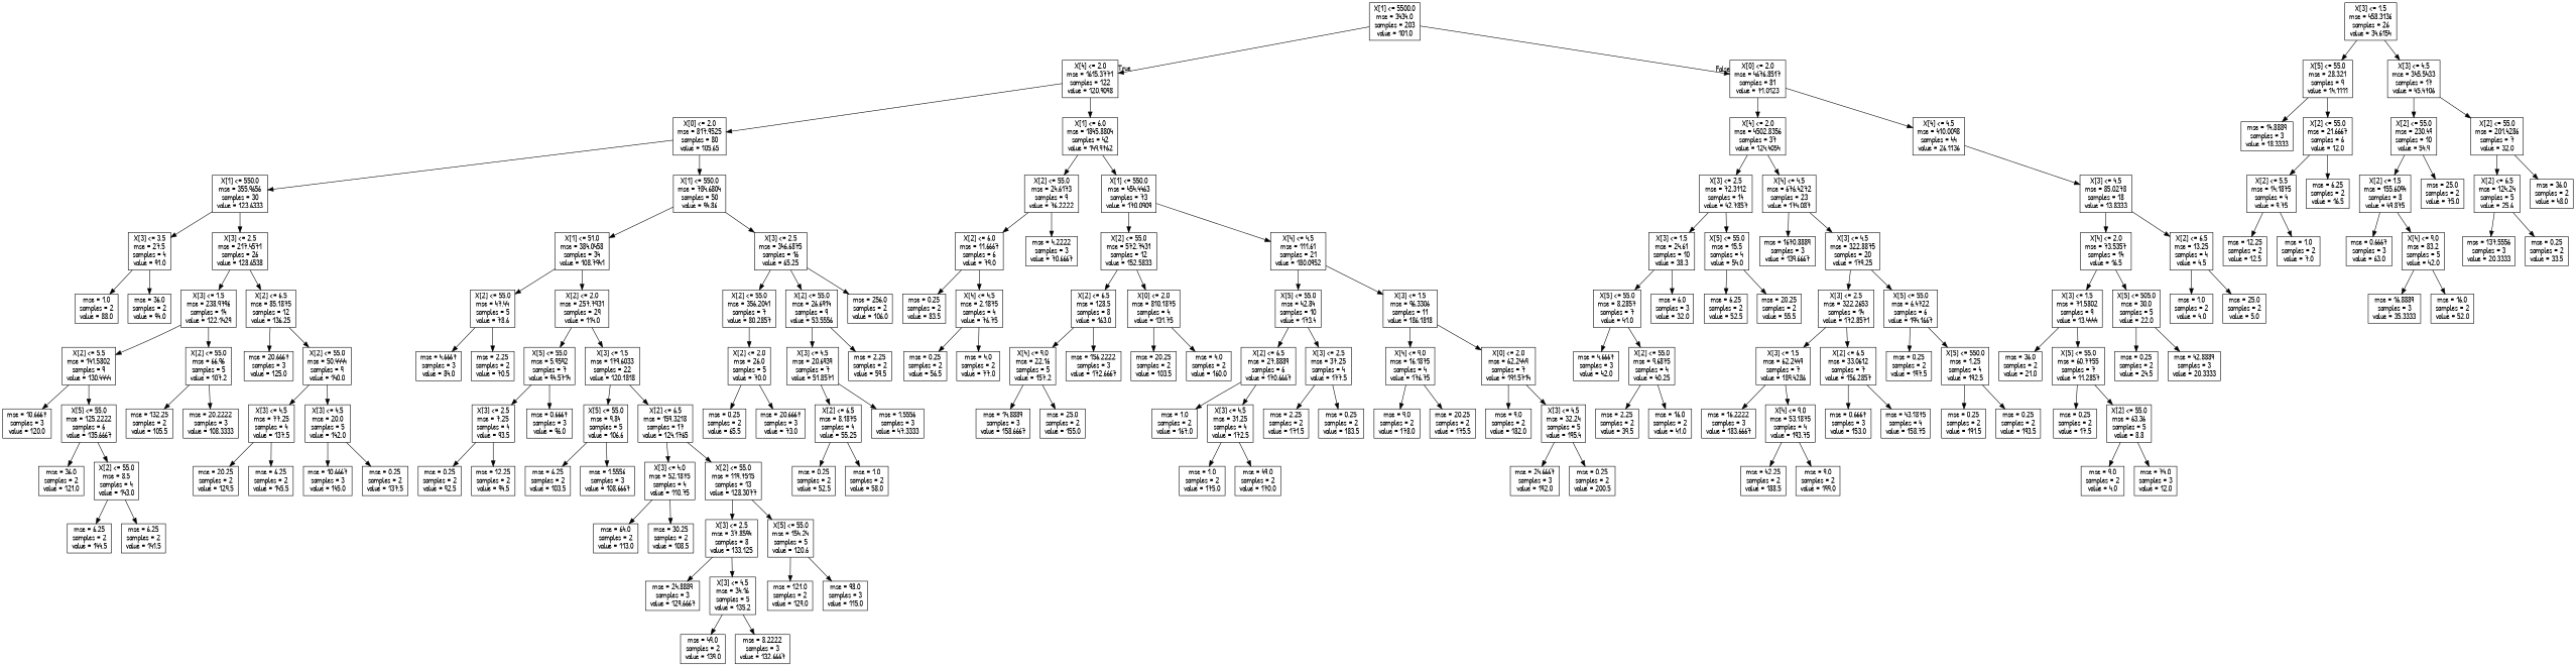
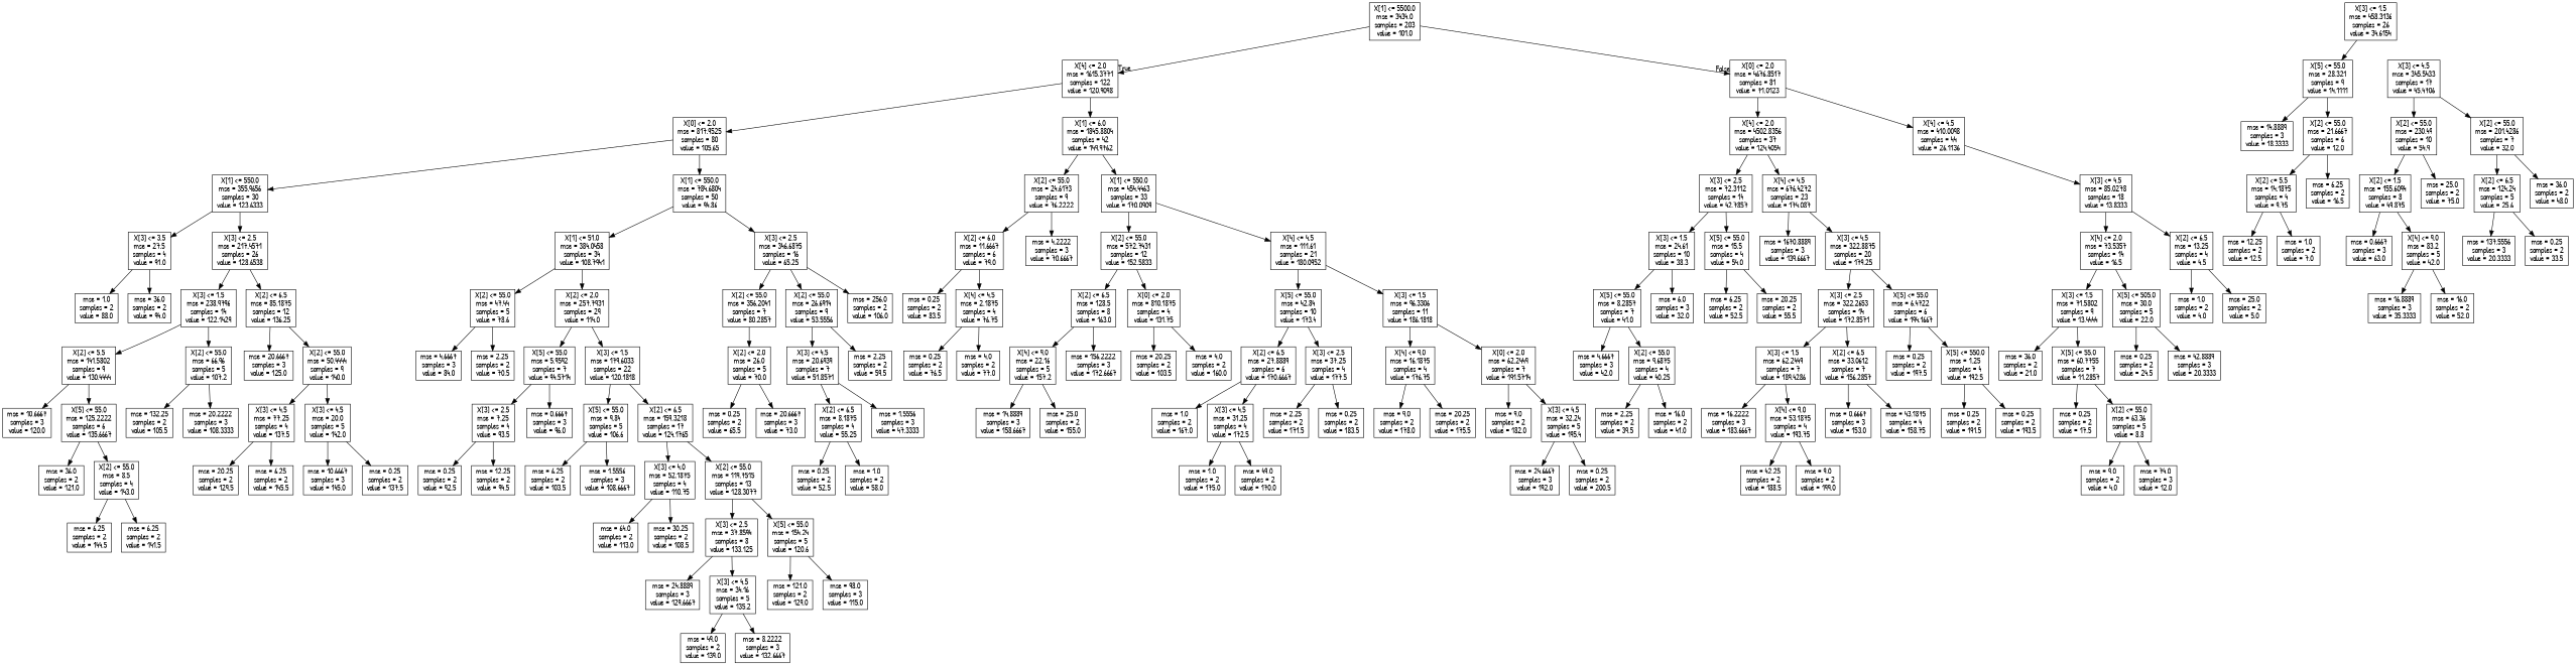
  digraph {
    fontname="Patrick Hand"
    node [fontname="Patrick Hand" shape=box]
    edge [fontname="Patrick Hand"]
    n1 [label="X[1] <= 5500.0\nmse = 3434.0\nsamples = 203\nvalue = 101.0"]
    n2 [label="X[4] <= 2.0\nmse = 1615.3771\nsamples = 122\nvalue = 120.9098"]
    n3 [label="X[0] <= 2.0\nmse = 4676.8517\nsamples = 81\nvalue = 71.0123"]
    n4 [label="X[0] <= 2.0\nmse = 817.9525\nsamples = 80\nvalue = 105.65"]
    n5 [label="X[1] <= 6.0\nmse = 1845.8804\nsamples = 42\nvalue = 149.9762"]
    n6 [label="X[4] <= 2.0\nmse = 4502.8356\nsamples = 37\nvalue = 124.4054"]
    n7 [label="X[4] <= 4.5\nmse = 410.0098\nsamples = 44\nvalue = 26.1136"]
    n8 [label="X[1] <= 550.0\nmse = 355.9656\nsamples = 30\nvalue = 123.6333"]
    n9 [label="X[1] <= 550.0\nmse = 784.6804\nsamples = 50\nvalue = 94.86"]
    n10 [label="X[2] <= 55.0\nmse = 24.6173\nsamples = 9\nvalue = 76.2222"]
-   n11 [label="X[1] <= 550.0\nmse = 454.4463\nsamples = 73\nvalue = 170.0909"]
+   n11 [label="X[1] <= 550.0\nmse = 454.4463\nsamples = 33\nvalue = 170.0909"]
    n12 [label="X[3] <= 3.5\nmse = 27.5\nsamples = 4\nvalue = 91.0"]
    n13 [label="X[3] <= 2.5\nmse = 217.4571\nsamples = 26\nvalue = 128.6538"]
    n14 [label="X[1] <= 51.0\nmse = 384.0458\nsamples = 34\nvalue = 108.7941"]
    n15 [label="X[3] <= 2.5\nmse = 346.6875\nsamples = 16\nvalue = 65.25"]
    n16 [label="mse = 1.0\nsamples = 2\nvalue = 88.0"]
    n17 [label="mse = 36.0\nsamples = 2\nvalue = 94.0"]
    n18 [label="X[3] <= 1.5\nmse = 238.9796\nsamples = 14\nvalue = 122.1429"]
    n19 [label="X[2] <= 6.5\nmse = 85.1875\nsamples = 12\nvalue = 136.25"]
    n20 [label="X[2] <= 5.5\nmse = 141.5802\nsamples = 9\nvalue = 130.4444"]
    n21 [label="X[2] <= 55.0\nmse = 66.96\nsamples = 5\nvalue = 107.2"]
    n22 [label="mse = 20.6667\nsamples = 3\nvalue = 125.0"]
    n23 [label="X[2] <= 55.0\nmse = 50.4444\nsamples = 9\nvalue = 140.0"]
    n24 [label="mse = 10.6667\nsamples = 3\nvalue = 120.0"]
    n25 [label="X[5] <= 55.0\nmse = 125.2222\nsamples = 6\nvalue = 135.6667"]
    n26 [label="mse = 132.25\nsamples = 2\nvalue = 105.5"]
    n27 [label="mse = 20.2222\nsamples = 3\nvalue = 108.3333"]
    n28 [label="mse = 36.0\nsamples = 2\nvalue = 121.0"]
    n29 [label="X[2] <= 55.0\nmse = 8.5\nsamples = 4\nvalue = 143.0"]
    n30 [label="mse = 6.25\nsamples = 2\nvalue = 144.5"]
    n31 [label="mse = 6.25\nsamples = 2\nvalue = 141.5"]
    n32 [label="X[3] <= 4.5\nmse = 77.25\nsamples = 4\nvalue = 137.5"]
    n33 [label="X[3] <= 4.5\nmse = 20.0\nsamples = 5\nvalue = 142.0"]
    n34 [label="mse = 20.25\nsamples = 2\nvalue = 129.5"]
    n35 [label="mse = 6.25\nsamples = 2\nvalue = 145.5"]
    n36 [label="mse = 10.6667\nsamples = 3\nvalue = 145.0"]
    n37 [label="mse = 0.25\nsamples = 2\nvalue = 137.5"]
    n38 [label="X[2] <= 55.0\nmse = 47.44\nsamples = 5\nvalue = 78.6"]
    n39 [label="X[2] <= 2.0\nmse = 257.7931\nsamples = 29\nvalue = 114.0"]
    n40 [label="X[2] <= 55.0\nmse = 356.2041\nsamples = 7\nvalue = 80.2857"]
    n41 [label="X[2] <= 55.0\nmse = 26.6914\nsamples = 9\nvalue = 53.5556"]
    n42 [label="mse = 256.0\nsamples = 2\nvalue = 106.0"]
    n43 [label="mse = 4.6667\nsamples = 3\nvalue = 84.0"]
    n44 [label="mse = 2.25\nsamples = 2\nvalue = 70.5"]
    n45 [label="X[5] <= 55.0\nmse = 5.9592\nsamples = 7\nvalue = 94.5714"]
    n46 [label="X[3] <= 1.5\nmse = 179.6033\nsamples = 22\nvalue = 120.1818"]
    n47 [label="X[3] <= 2.5\nmse = 7.25\nsamples = 4\nvalue = 93.5"]
    n48 [label="mse = 0.6667\nsamples = 3\nvalue = 96.0"]
    n49 [label="X[5] <= 55.0\nmse = 9.84\nsamples = 5\nvalue = 106.6"]
    n50 [label="X[2] <= 6.5\nmse = 159.3218\nsamples = 17\nvalue = 124.1765"]
    n51 [label="mse = 0.25\nsamples = 2\nvalue = 92.5"]
    n52 [label="mse = 12.25\nsamples = 2\nvalue = 94.5"]
    n53 [label="mse = 6.25\nsamples = 2\nvalue = 103.5"]
    n54 [label="mse = 1.5556\nsamples = 3\nvalue = 108.6667"]
    n55 [label="X[3] <= 4.0\nmse = 52.1875\nsamples = 4\nvalue = 110.75"]
    n56 [label="X[2] <= 55.0\nmse = 119.7515\nsamples = 13\nvalue = 128.3077"]
    n57 [label="mse = 64.0\nsamples = 2\nvalue = 113.0"]
    n58 [label="mse = 30.25\nsamples = 2\nvalue = 108.5"]
    n59 [label="X[3] <= 2.5\nmse = 37.8594\nsamples = 8\nvalue = 133.125"]
    n60 [label="X[5] <= 55.0\nmse = 154.24\nsamples = 5\nvalue = 120.6"]
    n61 [label="mse = 24.8889\nsamples = 3\nvalue = 129.6667"]
    n62 [label="X[3] <= 4.5\nmse = 34.16\nsamples = 5\nvalue = 135.2"]
    n63 [label="mse = 121.0\nsamples = 2\nvalue = 129.0"]
    n64 [label="mse = 98.0\nsamples = 3\nvalue = 115.0"]
    n65 [label="mse = 49.0\nsamples = 2\nvalue = 139.0"]
    n66 [label="mse = 8.2222\nsamples = 3\nvalue = 132.6667"]
    n67 [label="X[2] <= 2.0\nmse = 26.0\nsamples = 5\nvalue = 70.0"]
    n68 [label="X[3] <= 4.5\nmse = 20.6939\nsamples = 7\nvalue = 51.8571"]
    n69 [label="mse = 2.25\nsamples = 2\nvalue = 59.5"]
    n70 [label="mse = 0.25\nsamples = 2\nvalue = 65.5"]
    n71 [label="mse = 20.6667\nsamples = 3\nvalue = 73.0"]
    n72 [label="X[2] <= 6.5\nmse = 8.1875\nsamples = 4\nvalue = 55.25"]
    n73 [label="mse = 1.5556\nsamples = 3\nvalue = 47.3333"]
    n74 [label="mse = 0.25\nsamples = 2\nvalue = 52.5"]
    n75 [label="mse = 1.0\nsamples = 2\nvalue = 58.0"]
    n76 [label="X[2] <= 6.0\nmse = 11.6667\nsamples = 6\nvalue = 79.0"]
    n77 [label="mse = 4.2222\nsamples = 3\nvalue = 70.6667"]
    n78 [label="X[2] <= 55.0\nmse = 572.7431\nsamples = 12\nvalue = 152.5833"]
    n79 [label="X[4] <= 4.5\nmse = 111.61\nsamples = 21\nvalue = 180.0952"]
    n80 [label="mse = 0.25\nsamples = 2\nvalue = 83.5"]
    n81 [label="X[4] <= 4.5\nmse = 2.1875\nsamples = 4\nvalue = 76.75"]
-   n82 [label="mse = 0.25\nsamples = 2\nvalue = 56.5"]
+   n82 [label="mse = 0.25\nsamples = 2\nvalue = 76.5"]
    n83 [label="mse = 4.0\nsamples = 2\nvalue = 77.0"]
    n84 [label="X[2] <= 6.5\nmse = 128.5\nsamples = 8\nvalue = 163.0"]
    n85 [label="X[0] <= 2.0\nmse = 810.1875\nsamples = 4\nvalue = 131.75"]
    n86 [label="X[5] <= 55.0\nmse = 42.84\nsamples = 10\nvalue = 173.4"]
    n87 [label="X[3] <= 1.5\nmse = 96.3306\nsamples = 11\nvalue = 186.1818"]
    n88 [label="X[4] <= 9.0\nmse = 22.16\nsamples = 5\nvalue = 157.2"]
    n89 [label="mse = 156.2222\nsamples = 3\nvalue = 172.6667"]
    n90 [label="mse = 20.25\nsamples = 2\nvalue = 103.5"]
    n91 [label="mse = 4.0\nsamples = 2\nvalue = 160.0"]
    n92 [label="mse = 14.8889\nsamples = 3\nvalue = 158.6667"]
    n93 [label="mse = 25.0\nsamples = 2\nvalue = 155.0"]
    n94 [label="X[2] <= 6.5\nmse = 27.8889\nsamples = 6\nvalue = 170.6667"]
    n95 [label="X[3] <= 2.5\nmse = 37.25\nsamples = 4\nvalue = 177.5"]
    n96 [label="X[4] <= 9.0\nmse = 16.1875\nsamples = 4\nvalue = 176.75"]
    n97 [label="X[0] <= 2.0\nmse = 62.2449\nsamples = 7\nvalue = 191.5714"]
    n98 [label="mse = 1.0\nsamples = 2\nvalue = 167.0"]
    n99 [label="X[3] <= 4.5\nmse = 31.25\nsamples = 4\nvalue = 172.5"]
    n100 [label="mse = 2.25\nsamples = 2\nvalue = 171.5"]
    n101 [label="mse = 0.25\nsamples = 2\nvalue = 183.5"]
    n102 [label="mse = 1.0\nsamples = 2\nvalue = 175.0"]
    n103 [label="mse = 49.0\nsamples = 2\nvalue = 170.0"]
    n104 [label="mse = 9.0\nsamples = 2\nvalue = 178.0"]
    n105 [label="mse = 20.25\nsamples = 2\nvalue = 175.5"]
    n106 [label="mse = 9.0\nsamples = 2\nvalue = 182.0"]
    n107 [label="X[3] <= 4.5\nmse = 32.24\nsamples = 5\nvalue = 195.4"]
    n108 [label="mse = 24.6667\nsamples = 3\nvalue = 192.0"]
    n109 [label="mse = 0.25\nsamples = 2\nvalue = 200.5"]
    n110 [label="X[3] <= 2.5\nmse = 72.3112\nsamples = 14\nvalue = 42.7857"]
    n111 [label="X[4] <= 4.5\nmse = 676.4272\nsamples = 23\nvalue = 174.087"]
    n112 [label="X[3] <= 4.5\nmse = 85.0278\nsamples = 18\nvalue = 13.8333"]
    n113 [label="X[3] <= 1.5\nmse = 24.61\nsamples = 10\nvalue = 38.3"]
    n114 [label="X[5] <= 55.0\nmse = 15.5\nsamples = 4\nvalue = 54.0"]
    n115 [label="mse = 1670.8889\nsamples = 3\nvalue = 139.6667"]
    n116 [label="X[3] <= 4.5\nmse = 322.8875\nsamples = 20\nvalue = 179.25"]
    n117 [label="X[5] <= 55.0\nmse = 8.2857\nsamples = 7\nvalue = 41.0"]
    n118 [label="mse = 6.0\nsamples = 3\nvalue = 32.0"]
    n119 [label="mse = 6.25\nsamples = 2\nvalue = 52.5"]
    n120 [label="mse = 20.25\nsamples = 2\nvalue = 55.5"]
    n121 [label="mse = 4.6667\nsamples = 3\nvalue = 42.0"]
    n122 [label="X[2] <= 55.0\nmse = 9.6875\nsamples = 4\nvalue = 40.25"]
    n123 [label="mse = 2.25\nsamples = 2\nvalue = 39.5"]
    n124 [label="mse = 16.0\nsamples = 2\nvalue = 41.0"]
    n125 [label="X[3] <= 2.5\nmse = 322.2653\nsamples = 14\nvalue = 172.8571"]
    n126 [label="X[5] <= 55.0\nmse = 6.4722\nsamples = 6\nvalue = 194.1667"]
    n127 [label="X[3] <= 1.5\nmse = 62.2449\nsamples = 7\nvalue = 189.4286"]
    n128 [label="X[2] <= 6.5\nmse = 33.0612\nsamples = 7\nvalue = 156.2857"]
    n129 [label="mse = 0.25\nsamples = 2\nvalue = 197.5"]
    n130 [label="X[5] <= 550.0\nmse = 1.25\nsamples = 4\nvalue = 192.5"]
    n131 [label="mse = 16.2222\nsamples = 3\nvalue = 183.6667"]
    n132 [label="X[4] <= 9.0\nmse = 53.1875\nsamples = 4\nvalue = 193.75"]
    n133 [label="mse = 0.6667\nsamples = 3\nvalue = 153.0"]
    n134 [label="mse = 43.1875\nsamples = 4\nvalue = 158.75"]
    n135 [label="mse = 42.25\nsamples = 2\nvalue = 188.5"]
    n136 [label="mse = 9.0\nsamples = 2\nvalue = 199.0"]
    n137 [label="mse = 0.25\nsamples = 2\nvalue = 191.5"]
    n138 [label="mse = 0.25\nsamples = 2\nvalue = 193.5"]
    n139 [label="X[4] <= 2.0\nmse = 73.5357\nsamples = 14\nvalue = 16.5"]
    n140 [label="X[2] <= 6.5\nmse = 13.25\nsamples = 4\nvalue = 4.5"]
    n141 [label="X[3] <= 1.5\nmse = 458.3136\nsamples = 26\nvalue = 34.6154"]
    n142 [label="X[5] <= 55.0\nmse = 28.321\nsamples = 9\nvalue = 14.1111"]
    n143 [label="X[3] <= 4.5\nmse = 345.5433\nsamples = 17\nvalue = 45.4706"]
    n144 [label="X[3] <= 1.5\nmse = 71.5802\nsamples = 9\nvalue = 13.4444"]
    n145 [label="X[5] <= 505.0\nmse = 30.0\nsamples = 5\nvalue = 22.0"]
    n146 [label="mse = 1.0\nsamples = 2\nvalue = 4.0"]
    n147 [label="mse = 25.0\nsamples = 2\nvalue = 5.0"]
    n148 [label="mse = 36.0\nsamples = 2\nvalue = 21.0"]
    n149 [label="X[5] <= 55.0\nmse = 60.7755\nsamples = 7\nvalue = 11.2857"]
    n150 [label="mse = 0.25\nsamples = 2\nvalue = 24.5"]
    n151 [label="mse = 42.8889\nsamples = 3\nvalue = 20.3333"]
    n152 [label="mse = 0.25\nsamples = 2\nvalue = 17.5"]
    n153 [label="X[2] <= 55.0\nmse = 63.36\nsamples = 5\nvalue = 8.8"]
    n154 [label="mse = 9.0\nsamples = 2\nvalue = 4.0"]
    n155 [label="mse = 74.0\nsamples = 3\nvalue = 12.0"]
    n156 [label="mse = 14.8889\nsamples = 3\nvalue = 18.3333"]
    n157 [label="X[2] <= 55.0\nmse = 21.6667\nsamples = 6\nvalue = 12.0"]
    n158 [label="X[2] <= 55.0\nmse = 230.49\nsamples = 10\nvalue = 54.9"]
    n159 [label="X[2] <= 55.0\nmse = 201.4286\nsamples = 7\nvalue = 32.0"]
    n160 [label="X[2] <= 5.5\nmse = 14.1875\nsamples = 4\nvalue = 9.75"]
    n161 [label="mse = 6.25\nsamples = 2\nvalue = 16.5"]
    n162 [label="mse = 12.25\nsamples = 2\nvalue = 12.5"]
    n163 [label="mse = 1.0\nsamples = 2\nvalue = 7.0"]
    n164 [label="X[2] <= 1.5\nmse = 155.6094\nsamples = 8\nvalue = 49.875"]
    n165 [label="mse = 25.0\nsamples = 2\nvalue = 75.0"]
    n166 [label="X[2] <= 6.5\nmse = 124.24\nsamples = 5\nvalue = 25.6"]
    n167 [label="mse = 36.0\nsamples = 2\nvalue = 48.0"]
    n168 [label="mse = 0.6667\nsamples = 3\nvalue = 63.0"]
    n169 [label="X[4] <= 9.0\nmse = 83.2\nsamples = 5\nvalue = 42.0"]
    n170 [label="mse = 16.8889\nsamples = 3\nvalue = 35.3333"]
    n171 [label="mse = 16.0\nsamples = 2\nvalue = 52.0"]
    n172 [label="mse = 137.5556\nsamples = 3\nvalue = 20.3333"]
    n173 [label="mse = 0.25\nsamples = 2\nvalue = 33.5"]
    n1 -> n2 [headlabel=True labelangle=45 labeldistance=2.5]
    n1 -> n3 [headlabel=False labelangle=-45 labeldistance=2.5]
    n2 -> n4
    n2 -> n5
    n3 -> n6
    n3 -> n7
    n4 -> n8
    n4 -> n9
    n5 -> n10
    n5 -> n11
    n6 -> n110
    n6 -> n111
    n7 -> n112
    n8 -> n12
    n8 -> n13
    n9 -> n14
    n9 -> n15
    n10 -> n76
    n10 -> n77
    n11 -> n78
    n11 -> n79
    n12 -> n16
    n12 -> n17
    n13 -> n18
    n13 -> n19
    n14 -> n38
    n14 -> n39
    n15 -> n40
    n15 -> n41
    n15 -> n42
    n18 -> n20
    n18 -> n21
    n19 -> n22
    n19 -> n23
    n20 -> n24
    n20 -> n25
    n21 -> n26
    n21 -> n27
    n23 -> n32
    n23 -> n33
    n25 -> n28
    n25 -> n29
    n29 -> n30
    n29 -> n31
    n32 -> n34
    n32 -> n35
    n33 -> n36
    n33 -> n37
    n38 -> n43
    n38 -> n44
    n39 -> n45
    n39 -> n46
    n40 -> n67
    n41 -> n68
    n41 -> n69
    n45 -> n47
    n45 -> n48
    n46 -> n49
    n46 -> n50
    n47 -> n51
    n47 -> n52
    n49 -> n53
    n49 -> n54
    n50 -> n55
    n50 -> n56
    n55 -> n57
    n55 -> n58
    n56 -> n59
    n56 -> n60
    n59 -> n61
    n59 -> n62
    n60 -> n63
    n60 -> n64
    n62 -> n65
    n62 -> n66
    n67 -> n70
    n67 -> n71
    n68 -> n72
    n68 -> n73
    n72 -> n74
    n72 -> n75
    n76 -> n80
    n76 -> n81
    n78 -> n84
    n78 -> n85
    n79 -> n86
    n79 -> n87
    n81 -> n82
    n81 -> n83
    n84 -> n88
    n84 -> n89
    n85 -> n90
    n85 -> n91
    n86 -> n94
    n86 -> n95
    n87 -> n96
    n87 -> n97
    n88 -> n92
    n88 -> n93
    n94 -> n98
    n94 -> n99
    n95 -> n100
    n95 -> n101
    n96 -> n104
    n96 -> n105
    n97 -> n106
    n97 -> n107
    n99 -> n102
    n99 -> n103
    n107 -> n108
    n107 -> n109
    n110 -> n113
    n110 -> n114
    n111 -> n115
    n111 -> n116
    n112 -> n139
    n112 -> n140
    n113 -> n117
    n113 -> n118
    n114 -> n119
    n114 -> n120
    n116 -> n125
    n116 -> n126
    n117 -> n121
    n117 -> n122
    n122 -> n123
    n122 -> n124
    n125 -> n127
    n125 -> n128
    n126 -> n129
    n126 -> n130
    n127 -> n131
    n127 -> n132
    n128 -> n133
    n128 -> n134
    n130 -> n137
    n130 -> n138
    n132 -> n135
    n132 -> n136
    n139 -> n144
    n139 -> n145
    n140 -> n146
    n140 -> n147
    n141 -> n142
-   n141 -> n143
    n142 -> n156
    n142 -> n157
    n143 -> n158
    n143 -> n159
    n144 -> n148
    n144 -> n149
    n145 -> n150
    n145 -> n151
    n149 -> n152
    n149 -> n153
    n153 -> n154
    n153 -> n155
    n157 -> n160
    n157 -> n161
    n158 -> n164
    n158 -> n165
    n159 -> n166
    n159 -> n167
    n160 -> n162
    n160 -> n163
    n164 -> n168
    n164 -> n169
    n166 -> n172
    n166 -> n173
    n169 -> n170
    n169 -> n171
  }
